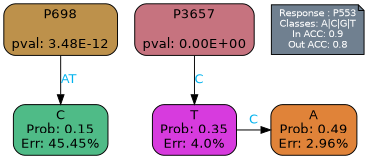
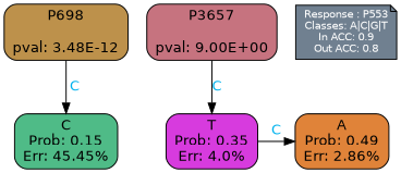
  digraph {
    ranksep=equally
    splines=polylines
    node [color=black fontname=helvetica shape=box style="filled, rounded"]
    edge [fontcolor=deepskyblue2 fontname=helvetica]
    n1 [fillcolor="#4fbb87" label="C\nProb: 0.15\nErr: 45.45%"]
-   n2 [fillcolor="#e08339" label="A\nProb: 0.49\nErr: 2.96%"]
+   n2 [fillcolor="#e08339" label="A\nProb: 0.49\nErr: 2.86%"]
    n3 [fillcolor="#d73bde" label="T\nProb: 0.35\nErr: 4.0%"]
    n4 [align=left fillcolor=slategray fontcolor=white fontsize=10 label="Response : P553\nClasses: A|C|G|T\nIn ACC: 0.9\nOut ACC: 0.8\n" shape=note style=filled]
-   n5 [fillcolor="#c6737f" label="P3657\n\npval: 0.00E+00"]
+   n5 [fillcolor="#c6737f" label="P3657\n\npval: 9.00E+00"]
    n6 [fillcolor="#bd914b" label="P698\n\npval: 3.48E-12"]
    subgraph sub_1 {
      rank=same
      n1
      n2
      n3
    }
    subgraph sub_2 {
      rank=same
      n4
      n5
    }
    n3 -> n2 [label=C]
    n5 -> n3 [label=C]
-   n6 -> n1 [label=AT]
+   n6 -> n1 [label=C]
  }
